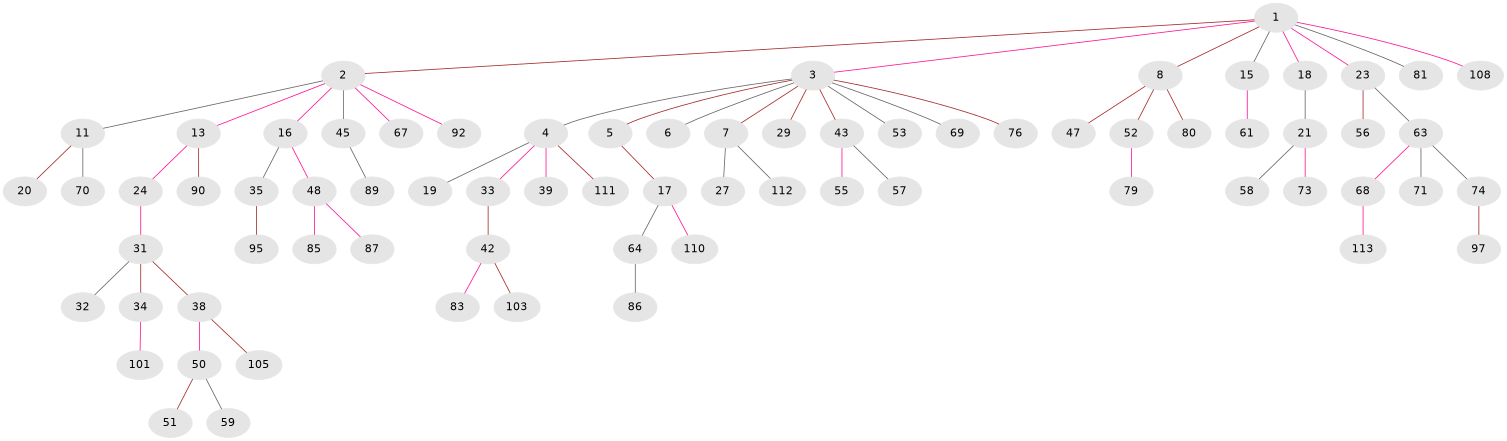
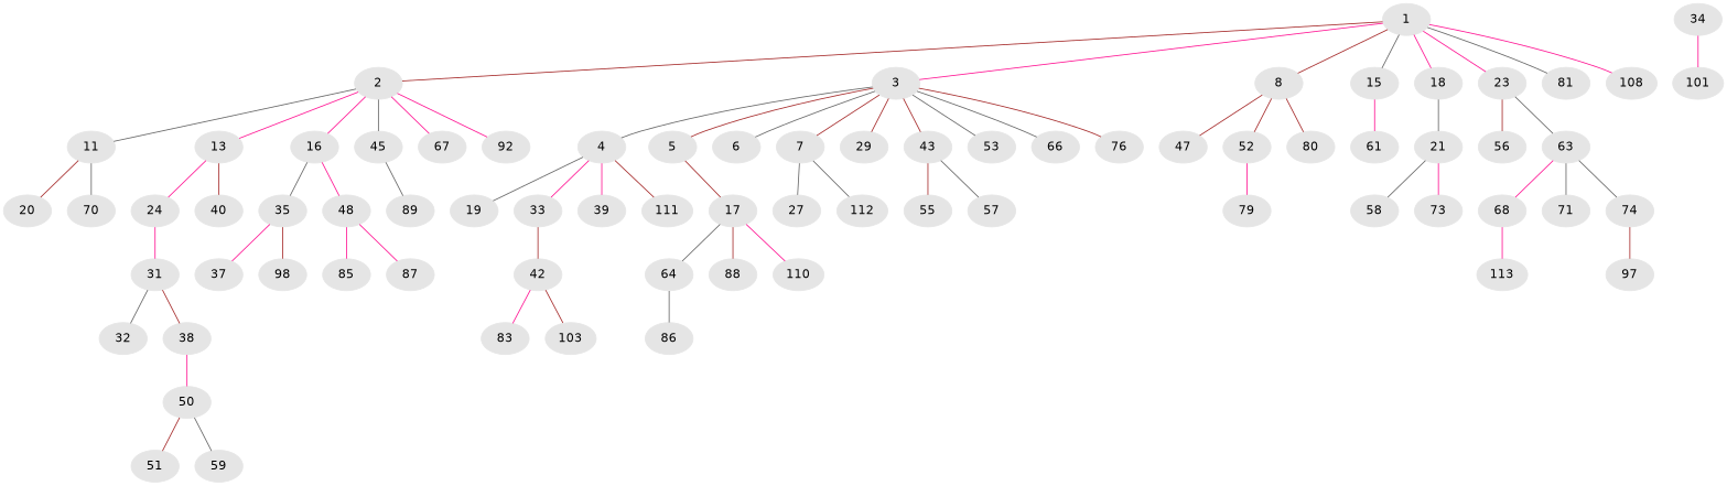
  graph {
    fontname="DejaVu Sans"
    node [color=gray90 fontname="DejaVu Sans" style=filled]
    edge [color=deeppink fontname="DejaVu Sans"]
    1 [super="+14"]
    2 [super="+12"]
    3 [super="+9"]
    8 [super="+10"]
    15 [super="+65"]
    18
    23 [super="+30"]
    81
    108
    11 [super="+91"]
    13 [super="+114"]
    16 [super="+22"]
    45 [super="+62"]
    67
    92
    4 [super="+36"]
    5
    6 [super="+90"]
    7 [super="+75"]
    29
    43 [super="+46"]
    53 [super="+106"]
-   69
+   69 [label=66]
    76
    47 [super="+82"]
    52
    80 [super="+104"]
    61
    21 [super="+28"]
    56 [super="+116"]
    n31 [label=63 super="+72"]
    20 [super="+54"]
    70 [super="+107"]
    24 [super="+63"]
-   40 [label=90]
+   40
    35 [super="+102"]
    48 [super="+49"]
    89
    19 [super="+26"]
    33 [super="+95"]
    39
    111
    17 [super="+25"]
    27 [super="+94"]
    112
    55
    57 [super="+115"]
    42 [super="+60"]
    64 [super="+77"]
+   88 [super="+109"]
    110
    79
    31
-   98 [label=95]
+   37
+   98
    85 [super="+96"]
    87
    86
    58
    73 [super="+100"]
    68
    71
    74 [super="+78"]
    32
    34 [super="+41"]
    38 [super="+44"]
    101
    50
-   105
    83
    103
    51
    59 [super="+99"]
    113
    97
    1 -- 2 [color=brown]
    1 -- 3
    1 -- 8 [color=brown]
    1 -- 15 [color=gray40]
    1 -- 18
    1 -- 23
    1 -- 81 [color=gray40]
    1 -- 108
    2 -- 11 [color=gray40]
    2 -- 13
    2 -- 16
    2 -- 45 [color=gray40]
    2 -- 67
    2 -- 92
    3 -- 4 [color=gray40]
    3 -- 5 [color=brown]
    3 -- 6 [color=gray40]
    3 -- 7 [color=brown]
    3 -- 29 [color=brown]
    3 -- 43 [color=brown]
    3 -- 53 [color=gray40]
    3 -- 69 [color=gray40]
    3 -- 76 [color=brown]
    8 -- 47 [color=brown]
    8 -- 52 [color=brown]
    8 -- 80 [color=brown]
    15 -- 61
    18 -- 21 [color=gray40]
    23 -- 56 [color=brown]
    23 -- n31 [color=gray40]
    11 -- 20 [color=brown]
    11 -- 70 [color=gray40]
    13 -- 24
    13 -- 40 [color=brown]
    16 -- 35 [color=gray40]
    16 -- 48
    45 -- 89 [color=gray40]
    4 -- 19 [color=gray40]
    4 -- 33
    4 -- 39
    4 -- 111 [color=brown]
    5 -- 17 [color=brown]
    7 -- 27 [color=gray40]
    7 -- 112 [color=gray40]
-   43 -- 55
+   43 -- 55 [color=brown]
    43 -- 57 [color=gray40]
    52 -- 79
    21 -- 58 [color=gray40]
    21 -- 73
    n31 -- 68
    n31 -- 71 [color=gray40]
    n31 -- 74 [color=gray40]
    24 -- 31
+   35 -- 37
    35 -- 98 [color=brown]
    48 -- 85
    48 -- 87
    33 -- 42 [color=brown]
    17 -- 64 [color=gray40]
+   17 -- 88 [color=brown]
    17 -- 110
    42 -- 83
    42 -- 103 [color=brown]
    64 -- 86 [color=gray40]
    31 -- 32 [color=gray40]
-   31 -- 34 [color=brown]
    31 -- 38 [color=brown]
    68 -- 113
    74 -- 97 [color=brown]
    34 -- 101
    38 -- 50
-   38 -- 105 [color=brown]
    50 -- 51 [color=brown]
    50 -- 59 [color=gray40]
  }
